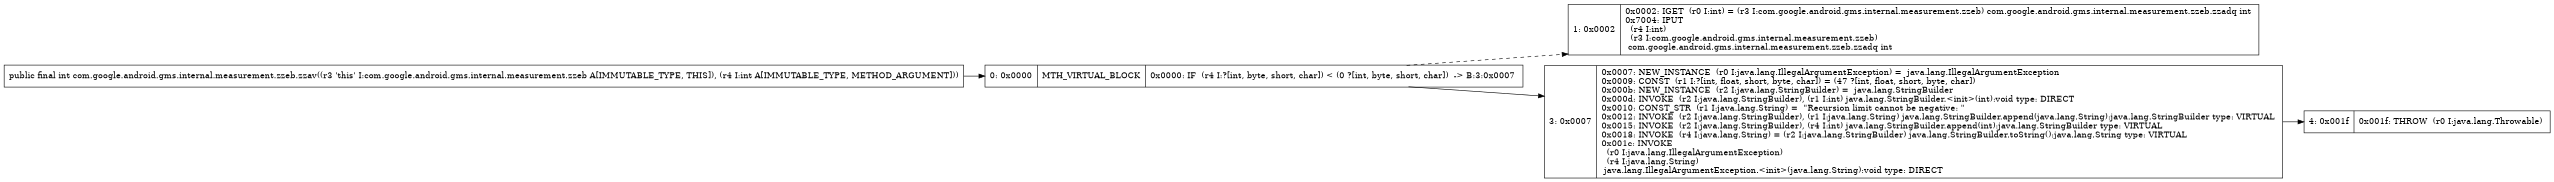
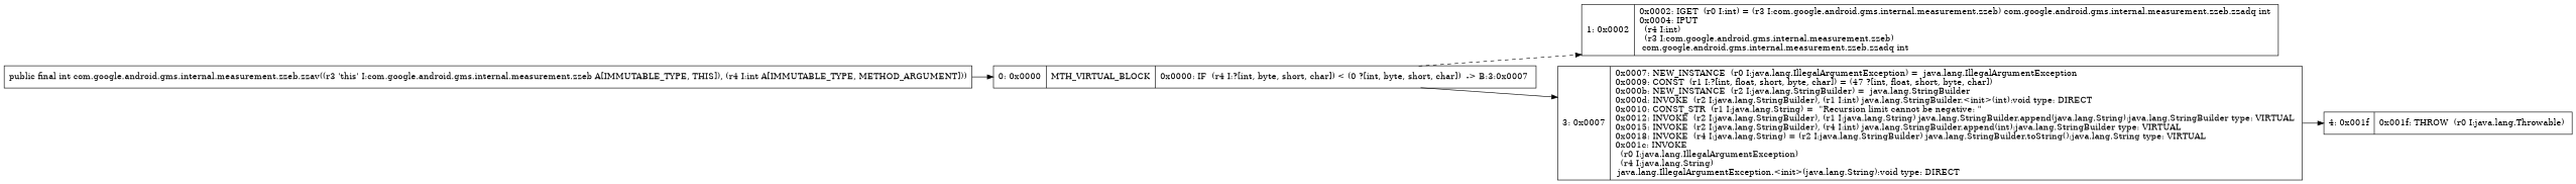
  digraph {
    rankdir=LR
    node [shape=record]
    n1 [label="{0\:\ 0x0000|MTH_VIRTUAL_BLOCK\l|0x0000: IF  (r4 I:?[int, byte, short, char]) \< (0 ?[int, byte, short, char])  \-\> B:3:0x0007 \l}"]
-   n2 [label="{1\:\ 0x0002|0x0002: IGET  (r0 I:int) = (r3 I:com.google.android.gms.internal.measurement.zzeb) com.google.android.gms.internal.measurement.zzeb.zzadq int \l0x7004: IPUT  \l  (r4 I:int)\l  (r3 I:com.google.android.gms.internal.measurement.zzeb)\l com.google.android.gms.internal.measurement.zzeb.zzadq int \l}"]
+   n2 [label="{1\:\ 0x0002|0x0002: IGET  (r0 I:int) = (r3 I:com.google.android.gms.internal.measurement.zzeb) com.google.android.gms.internal.measurement.zzeb.zzadq int \l0x0004: IPUT  \l  (r4 I:int)\l  (r3 I:com.google.android.gms.internal.measurement.zzeb)\l com.google.android.gms.internal.measurement.zzeb.zzadq int \l}"]
    n3 [label="{3\:\ 0x0007|0x0007: NEW_INSTANCE  (r0 I:java.lang.IllegalArgumentException) =  java.lang.IllegalArgumentException \l0x0009: CONST  (r1 I:?[int, float, short, byte, char]) = (47 ?[int, float, short, byte, char]) \l0x000b: NEW_INSTANCE  (r2 I:java.lang.StringBuilder) =  java.lang.StringBuilder \l0x000d: INVOKE  (r2 I:java.lang.StringBuilder), (r1 I:int) java.lang.StringBuilder.\<init\>(int):void type: DIRECT \l0x0010: CONST_STR  (r1 I:java.lang.String) =  \"Recursion limit cannot be negative: \" \l0x0012: INVOKE  (r2 I:java.lang.StringBuilder), (r1 I:java.lang.String) java.lang.StringBuilder.append(java.lang.String):java.lang.StringBuilder type: VIRTUAL \l0x0015: INVOKE  (r2 I:java.lang.StringBuilder), (r4 I:int) java.lang.StringBuilder.append(int):java.lang.StringBuilder type: VIRTUAL \l0x0018: INVOKE  (r4 I:java.lang.String) = (r2 I:java.lang.StringBuilder) java.lang.StringBuilder.toString():java.lang.String type: VIRTUAL \l0x001c: INVOKE  \l  (r0 I:java.lang.IllegalArgumentException)\l  (r4 I:java.lang.String)\l java.lang.IllegalArgumentException.\<init\>(java.lang.String):void type: DIRECT \l}"]
    n4 [label="{4\:\ 0x001f|0x001f: THROW  (r0 I:java.lang.Throwable) \l}"]
    n5 [label="{public final int com.google.android.gms.internal.measurement.zzeb.zzav((r3 'this' I:com.google.android.gms.internal.measurement.zzeb A[IMMUTABLE_TYPE, THIS]), (r4 I:int A[IMMUTABLE_TYPE, METHOD_ARGUMENT])) }"]
    n1 -> n2 [style=dashed]
    n1 -> n3
    n3 -> n4
    n5 -> n1
  }
